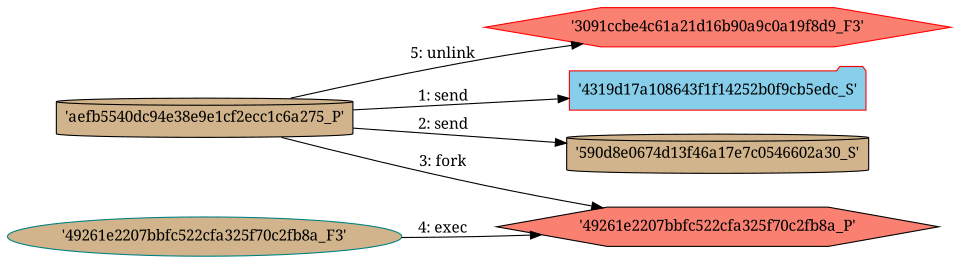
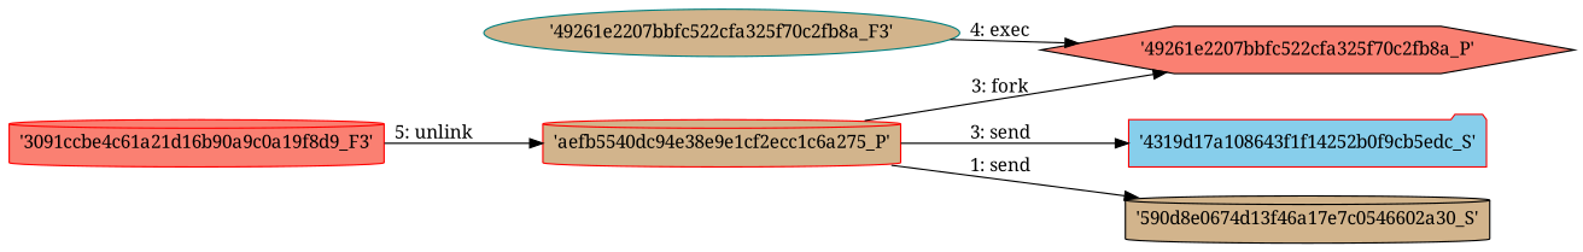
  digraph {
    engine=neato
    fixedsize=false
    fontname="Noto Serif"
    fontsize=10
    nodesep=0.3
    rankdir=LR
    ranksep=0
    splines=true
    node [color=black fillcolor=tan fontname="Noto Serif" node_type=Socket shape=cylinder style=filled]
    edge [fontname="Noto Serif"]
    "'4319d17a108643f1f14252b0f9cb5edc_S'" [color=red fillcolor=skyblue shape=folder]
-   "'aefb5540dc94e38e9e1cf2ecc1c6a275_P'" [node_type=Process]
+   "'aefb5540dc94e38e9e1cf2ecc1c6a275_P'" [color=red node_type=Process]
    n3 [label="'590d8e0674d13f46a17e7c0546602a30_S'"]
    "'49261e2207bbfc522cfa325f70c2fb8a_P'" [fillcolor=salmon node_type=Process shape=hexagon]
-   "'3091ccbe4c61a21d16b90a9c0a19f8d9_F3'" [color=red fillcolor=salmon node_type=file shape=hexagon]
+   "'3091ccbe4c61a21d16b90a9c0a19f8d9_F3'" [color=red fillcolor=salmon node_type=file]
    "'49261e2207bbfc522cfa325f70c2fb8a_F3'" [color=teal node_type=File shape=ellipse]
-   "'aefb5540dc94e38e9e1cf2ecc1c6a275_P'" -> "'4319d17a108643f1f14252b0f9cb5edc_S'" [label="1: send"]
-   "'aefb5540dc94e38e9e1cf2ecc1c6a275_P'" -> n3 [label="2: send"]
+   "'aefb5540dc94e38e9e1cf2ecc1c6a275_P'" -> "'4319d17a108643f1f14252b0f9cb5edc_S'" [label="3: send"]
+   "'aefb5540dc94e38e9e1cf2ecc1c6a275_P'" -> n3 [label="1: send"]
    "'aefb5540dc94e38e9e1cf2ecc1c6a275_P'" -> "'49261e2207bbfc522cfa325f70c2fb8a_P'" [label="3: fork"]
-   "'aefb5540dc94e38e9e1cf2ecc1c6a275_P'" -> "'3091ccbe4c61a21d16b90a9c0a19f8d9_F3'" [label="5: unlink"]
+   "'3091ccbe4c61a21d16b90a9c0a19f8d9_F3'" -> "'aefb5540dc94e38e9e1cf2ecc1c6a275_P'" [label="5: unlink"]
    "'49261e2207bbfc522cfa325f70c2fb8a_F3'" -> "'49261e2207bbfc522cfa325f70c2fb8a_P'" [label="4: exec"]
  }
